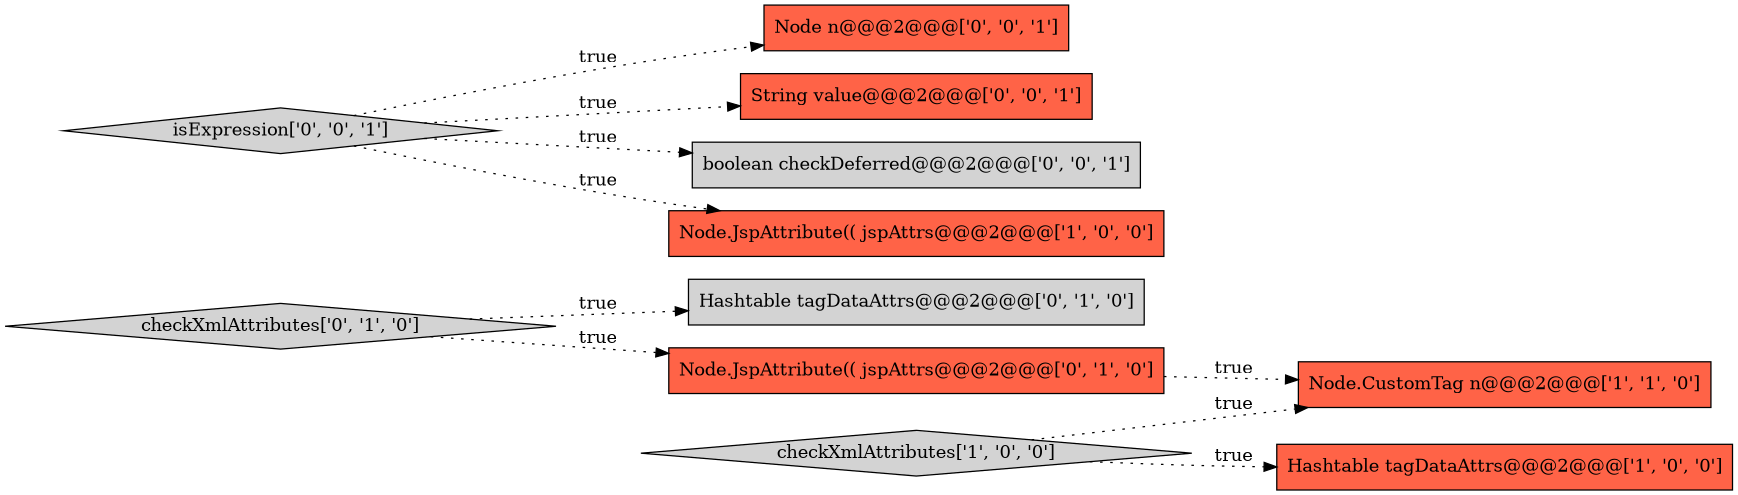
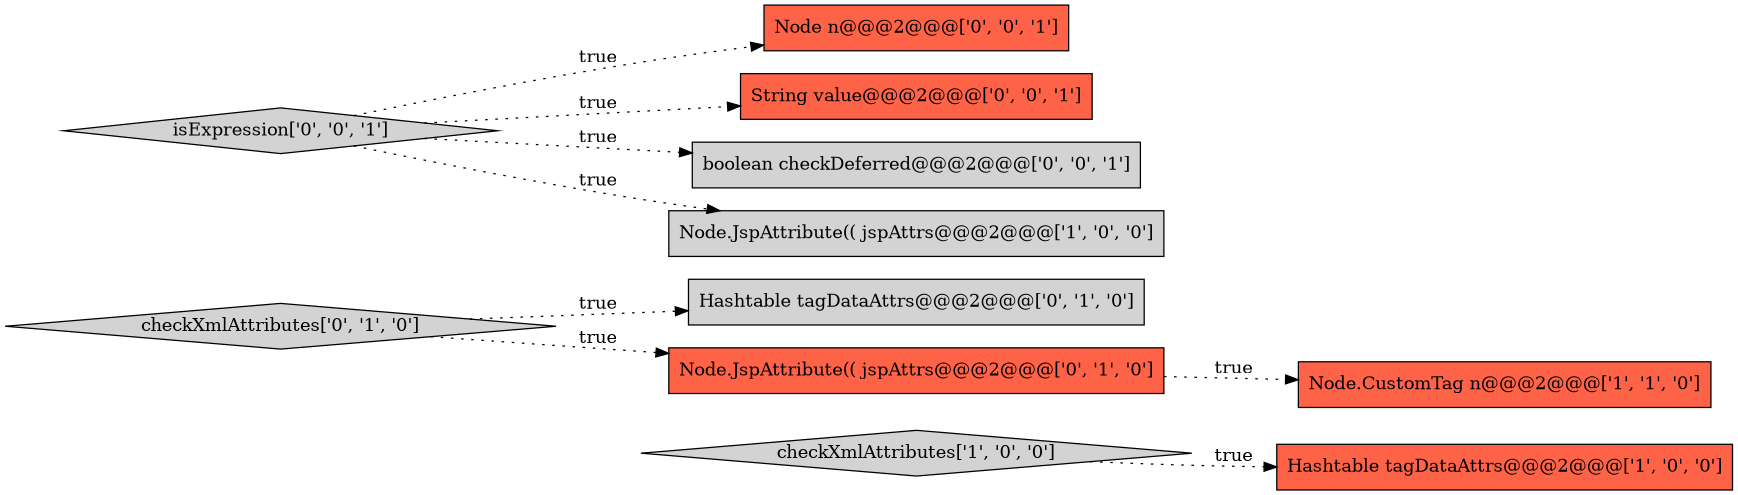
  digraph {
    rankdir=LR
    node [fillcolor=tomato shape=box style=filled]
    edge [style=dotted]
    n1 [fillcolor=lightgray label="Hashtable tagDataAttrs@@@2@@@['0', '1', '0']"]
    n2 [label="Node n@@@2@@@['0', '0', '1']"]
    n3 [label="String value@@@2@@@['0', '0', '1']"]
    n4 [fillcolor=lightgray label="isExpression['0', '0', '1']" shape=diamond]
    n5 [fillcolor=lightgray label="boolean checkDeferred@@@2@@@['0', '0', '1']"]
-   n6 [label="Node.JspAttribute(( jspAttrs@@@2@@@['1', '0', '0']"]
+   n6 [fillcolor=lightgray label="Node.JspAttribute(( jspAttrs@@@2@@@['1', '0', '0']"]
    n7 [label="Hashtable tagDataAttrs@@@2@@@['1', '0', '0']"]
    n8 [fillcolor=lightgray label="checkXmlAttributes['0', '1', '0']" shape=diamond]
    n9 [label="Node.JspAttribute(( jspAttrs@@@2@@@['0', '1', '0']"]
    n10 [label="Node.CustomTag n@@@2@@@['1', '1', '0']"]
    n11 [fillcolor=lightgray label="checkXmlAttributes['1', '0', '0']" shape=diamond]
    n4 -> n2 [label=true]
    n4 -> n3 [label=true]
    n4 -> n5 [label=true]
    n4 -> n6 [label=true]
    n8 -> n1 [label=true]
    n8 -> n9 [label=true]
    n9 -> n10 [label=true]
    n11 -> n7 [label=true]
-   n11 -> n10 [label=true]
  }
